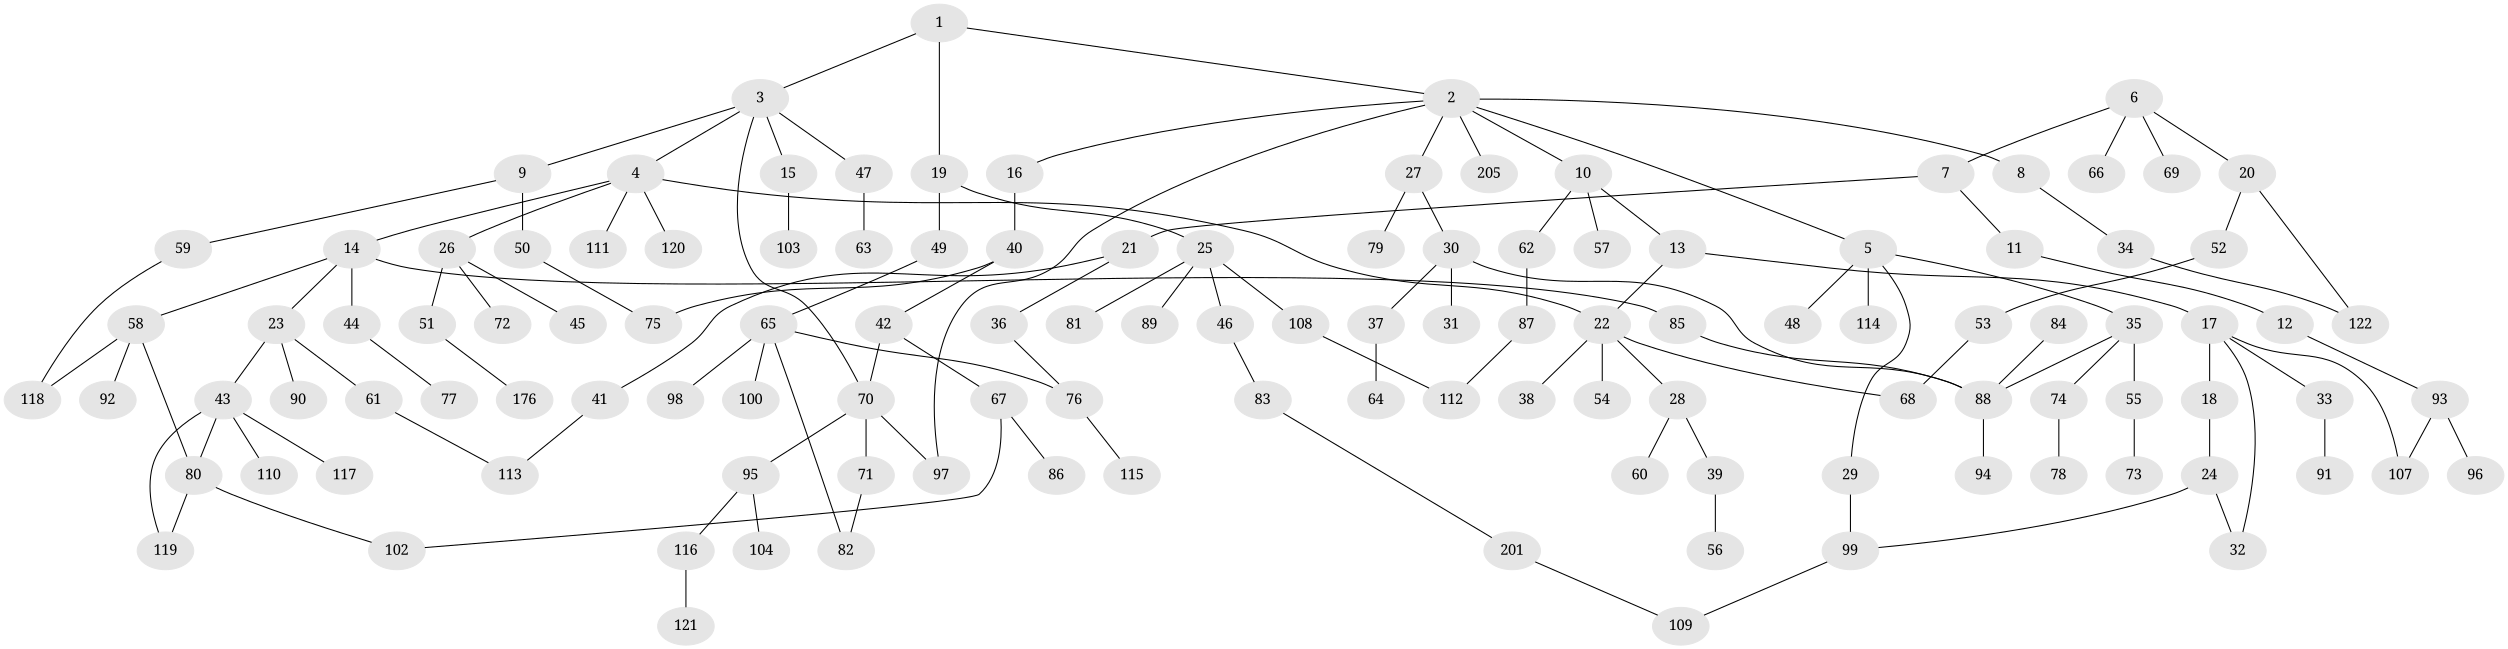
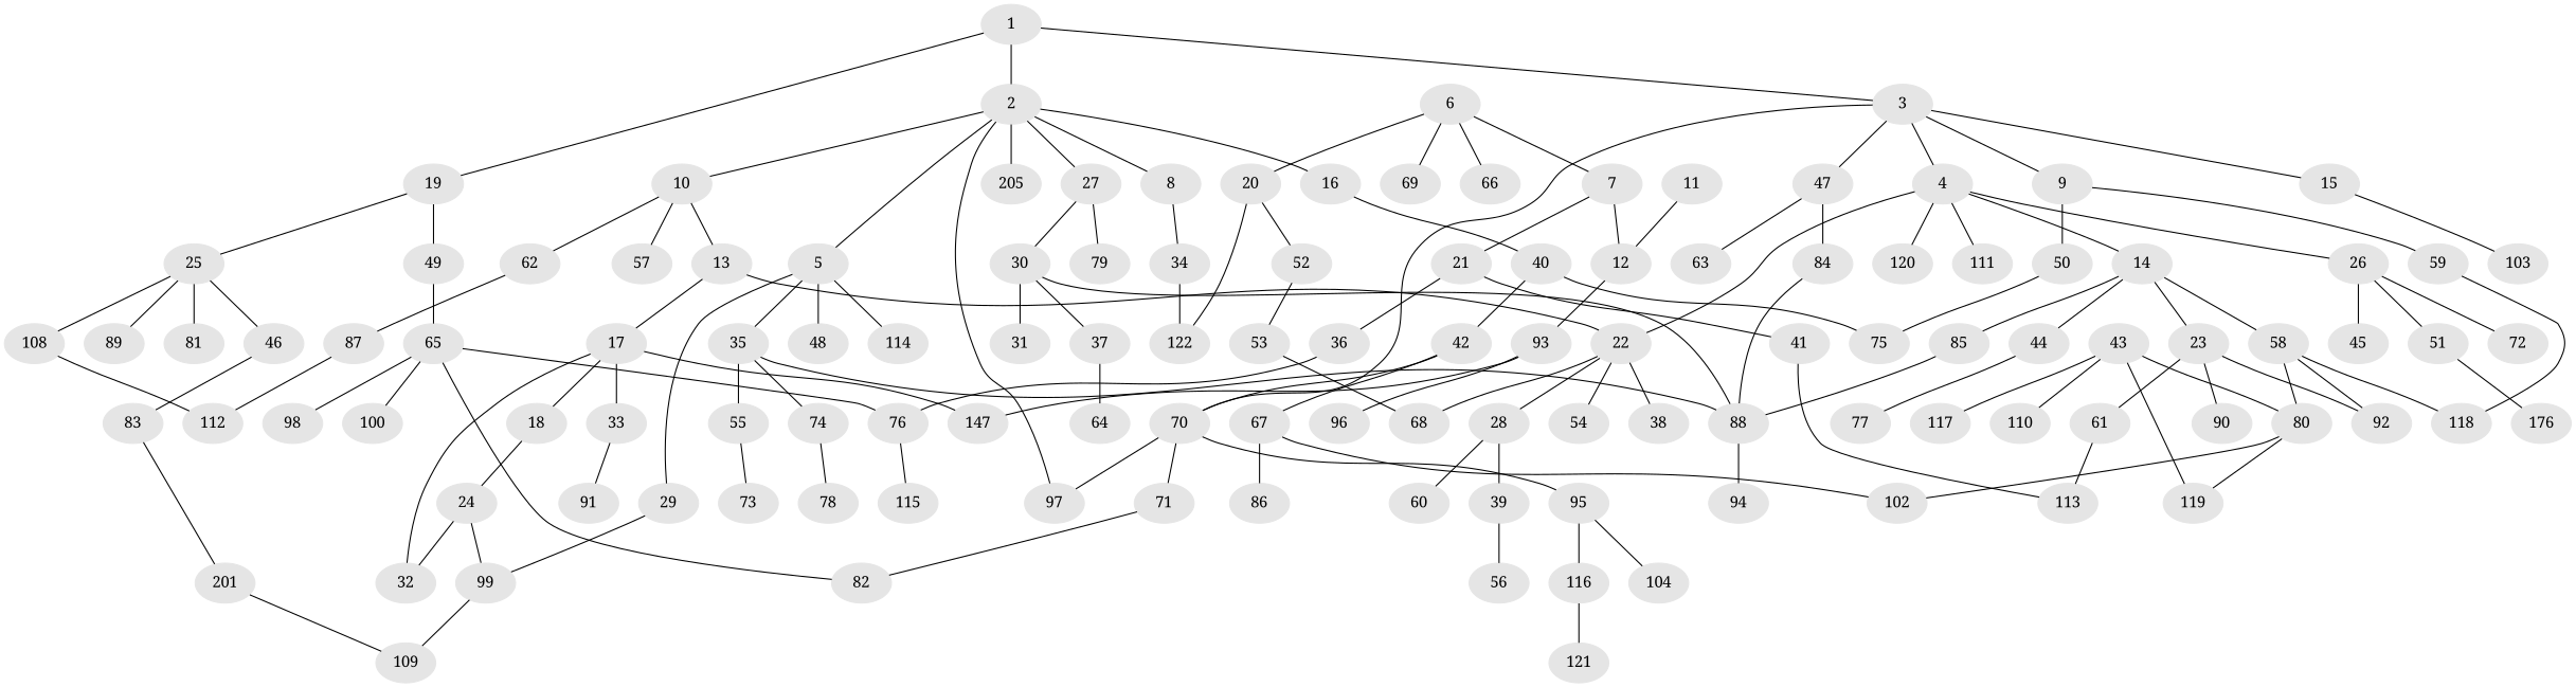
  graph {
    fontname="Noto Serif"
    node [color=gray90 fontname="Noto Serif" style=filled]
    edge [fontname="Noto Serif"]
    1
    2
    3
    19
    5
    8
    10
    16
    27
    97
    n11 [label=205]
    4
    9
    15
    47
    70
    25
    49
    29
    35
    48
    114
    34
    13
    57
    62
    40
    30
    79
    14
    22
    26
    111
    120
    50
    59
    103
    63
    84
    71
    95
    23
    44
    58
    85
    28
    38
    54
    68
    45
    51
    72
    6
    7
    20
    66
    69
    99
    88
    55
    74
    11
    21
    52
    122
    12
    36
    41
    75
    118
    17
    87
    93
-   107
+   107 [label=147]
    96
    18
    32
    33
    43
    61
    90
    77
    80
    92
    42
    24
    91
    46
    81
    89
    108
    65
    53
    76
    113
    39
    60
    110
    117
    119
    109
    83
    112
    n104 [label=176]
    31
    37
    56
    64
    94
    73
    78
    115
    67
    86
    102
    n116 [label=201]
    82
    98
    100
    104
    116
    121
    1 -- 2
    1 -- 3
    1 -- 19
    2 -- 5
    2 -- 8
    2 -- 10
    2 -- 16
    2 -- 27
    2 -- 97
    2 -- n11
    3 -- 4
    3 -- 9
    3 -- 15
    3 -- 47
    3 -- 70
    19 -- 25
    19 -- 49
    5 -- 29
    5 -- 35
    5 -- 48
    5 -- 114
    8 -- 34
    10 -- 13
    10 -- 57
    10 -- 62
    16 -- 40
    27 -- 30
    27 -- 79
    4 -- 14
    4 -- 22
    4 -- 26
    4 -- 111
    4 -- 120
    9 -- 50
    9 -- 59
    15 -- 103
    47 -- 63
+   47 -- 84
    70 -- 97
    70 -- 71
    70 -- 95
    25 -- 46
    25 -- 81
    25 -- 89
    25 -- 108
    49 -- 65
    29 -- 99
    35 -- 88
    35 -- 55
    35 -- 74
    34 -- 122
    13 -- 22
    13 -- 17
    62 -- 87
    40 -- 75
    40 -- 42
    30 -- 88
    30 -- 31
    30 -- 37
    14 -- 23
    14 -- 44
    14 -- 58
    14 -- 85
    22 -- 28
    22 -- 38
    22 -- 54
    22 -- 68
    26 -- 45
    26 -- 51
    26 -- 72
    50 -- 75
    59 -- 118
    84 -- 88
    71 -- 82
    95 -- 104
    95 -- 116
-   23 -- 43
+   23 -- 92
    23 -- 61
    23 -- 90
    44 -- 77
    58 -- 118
    58 -- 80
    58 -- 92
    85 -- 88
    28 -- 39
    28 -- 60
    51 -- n104
    6 -- 7
    6 -- 20
    6 -- 66
    6 -- 69
-   7 -- 11
+   7 -- 12
    7 -- 21
    20 -- 52
    20 -- 122
    99 -- 109
    88 -- 94
    55 -- 73
    74 -- 78
    11 -- 12
    21 -- 36
    21 -- 41
    52 -- 53
    12 -- 93
    36 -- 76
    41 -- 113
    17 -- 107
    17 -- 18
    17 -- 32
    17 -- 33
    87 -- 112
    93 -- 107
    93 -- 96
    18 -- 24
    33 -- 91
    43 -- 80
    43 -- 110
    43 -- 117
    43 -- 119
    61 -- 113
    80 -- 119
    80 -- 102
    42 -- 70
    42 -- 67
    24 -- 99
    24 -- 32
    46 -- 83
    108 -- 112
    65 -- 76
    65 -- 82
    65 -- 98
    65 -- 100
    53 -- 68
    76 -- 115
    39 -- 56
    83 -- n116
    37 -- 64
    67 -- 86
    67 -- 102
    n116 -- 109
    116 -- 121
  }
